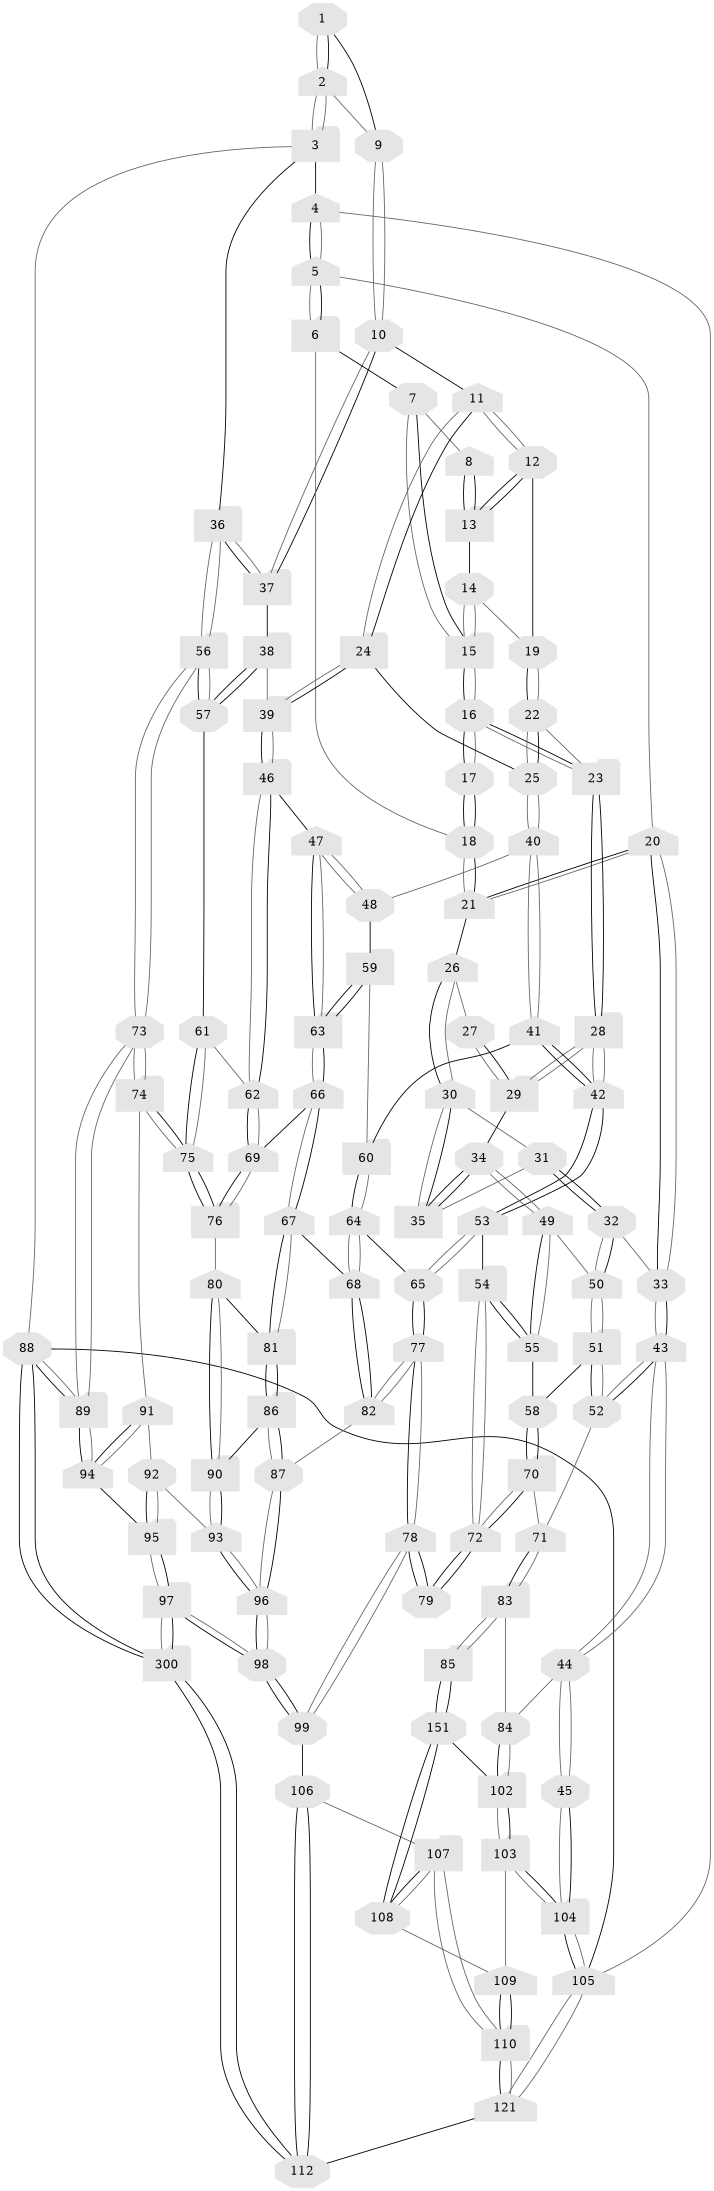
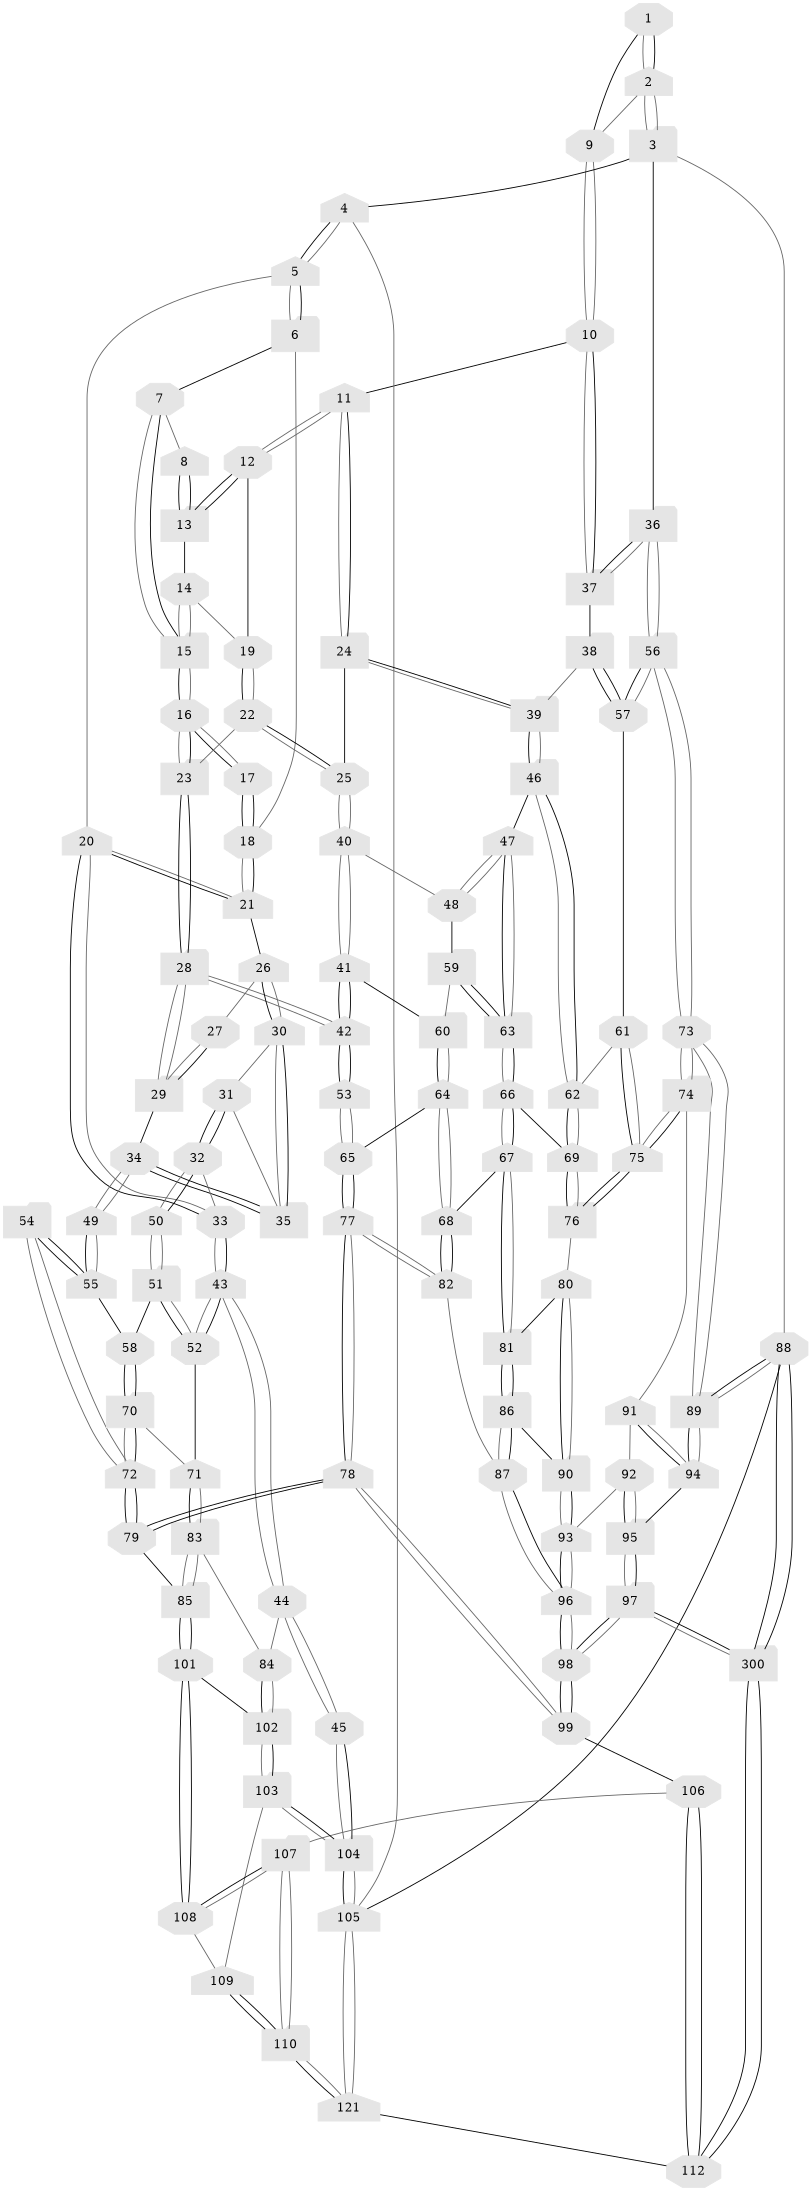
  graph {
    node [color=gray90 shape=house style=filled]
    edge [color=gray40]
    1 [shape=octagon]
    2
    9 [shape=octagon]
    3 [shape=folder]
    10 [shape=octagon]
    4
    36 [shape=folder]
    88 [shape=octagon]
    5
    105
    37 [shape=folder]
    56 [shape=folder]
    89 [shape=folder]
    n14 [label=300 shape=folder]
    6 [shape=folder]
    20
    45 [shape=octagon]
    104 [shape=folder]
    n19 [label=121]
    7 [shape=octagon]
    18 [shape=octagon]
    21
    33 [shape=octagon]
    8
    15 [shape=folder]
    13 [shape=folder]
    16 [shape=octagon]
    14 [shape=octagon]
    11
    12 [shape=octagon]
    24 [shape=folder]
    38 [shape=folder]
    19 [shape=octagon]
    25 [shape=octagon]
    39 [shape=folder]
    22 [shape=octagon]
    17 [shape=octagon]
    23 [shape=folder]
    28 [shape=folder]
    26
    43
    27 [shape=octagon]
    30
    40
    29 [shape=folder]
    42
    46 [shape=folder]
    41
    48 [shape=octagon]
    31 [shape=octagon]
    35 [shape=folder]
    34 [shape=octagon]
    53
    49
    32 [shape=octagon]
    50
    51 [shape=folder]
    44 [shape=octagon]
    52 [shape=octagon]
    55
    57 [shape=octagon]
    73 [shape=octagon]
    61 [shape=octagon]
    47
    62
    60 [shape=folder]
    59 [shape=folder]
    64
    54 [shape=folder]
    65 [shape=octagon]
    84 [shape=octagon]
    71
    102 [shape=folder]
    63 [shape=folder]
    69
    66
    58 [shape=octagon]
    70 [shape=folder]
    83 [shape=folder]
    72
    77
    79 [shape=octagon]
    74 [shape=folder]
    75
    68
    76 [shape=folder]
    67
    82
    78
    81 [shape=folder]
    86 [shape=folder]
    87 [shape=octagon]
    80
    85 [shape=folder]
    91
    94
    92 [shape=octagon]
    90 [shape=folder]
    99 [shape=octagon]
    106 [shape=octagon]
-   101 [shape=octagon label=151]
+   101 [shape=octagon]
    93
    96
    103 [shape=folder]
    108 [shape=octagon]
    98 [shape=octagon]
    112 [shape=octagon]
    95 [shape=folder]
    97 [shape=folder]
    107 [shape=folder]
    109
    110 [shape=folder]
    1 -- 2
    1 -- 2 [color=black]
    1 -- 9 [color=black]
    2 -- 9
    2 -- 3
    2 -- 3
    9 -- 10
    9 -- 10
    3 -- 4 [color=black]
    3 -- 36 [color=black]
    3 -- 88
    10 -- 37
    10 -- 37 [color=black]
    10 -- 11 [color=black]
    4 -- 5 [color=black]
    4 -- 5
    4 -- 105
    36 -- 37 [color=black]
    36 -- 37
    36 -- 56
    36 -- 56
    88 -- 105 [color=black]
    88 -- 89 [color=black]
    88 -- 89
    88 -- n14 [color=black]
    88 -- n14 [color=black]
    5 -- 6
    5 -- 6 [color=black]
    5 -- 20
    105 -- n19
    105 -- n19
    37 -- 38 [color=black]
    56 -- 57 [color=black]
    56 -- 57
    56 -- 73
    56 -- 73
    89 -- 94 [color=black]
    89 -- 94
    n14 -- 112 [color=black]
    n14 -- 112 [color=black]
    6 -- 7 [color=black]
    6 -- 18
    20 -- 21 [color=black]
    20 -- 21
    20 -- 33 [color=black]
    20 -- 33
    45 -- 104
    45 -- 104 [color=black]
    104 -- 105 [color=black]
    104 -- 105
    n19 -- 112 [color=black]
    7 -- 8
    7 -- 15
    7 -- 15 [color=black]
    18 -- 21
    18 -- 21 [color=black]
    21 -- 26 [color=black]
    33 -- 43
    33 -- 43 [color=black]
    8 -- 13 [color=black]
    8 -- 13 [color=black]
    15 -- 16 [color=black]
    15 -- 16
    13 -- 14 [color=black]
    16 -- 17 [color=black]
    16 -- 17
    16 -- 23
    16 -- 23 [color=black]
    14 -- 15
    14 -- 15
    14 -- 19
    11 -- 12
    11 -- 12
    11 -- 24
    11 -- 24 [color=black]
    12 -- 13 [color=black]
    12 -- 13 [color=black]
    12 -- 19 [color=black]
    24 -- 25 [color=black]
    24 -- 39
    24 -- 39 [color=black]
    38 -- 39
    38 -- 57 [color=black]
    38 -- 57 [color=black]
    19 -- 22 [color=black]
    19 -- 22
    25 -- 40
    25 -- 40
    39 -- 46 [color=black]
    39 -- 46
    22 -- 25
    22 -- 25 [color=black]
    22 -- 23
    17 -- 18 [color=black]
    17 -- 18 [color=black]
    23 -- 28 [color=black]
    23 -- 28 [color=black]
    28 -- 29
    28 -- 29
    28 -- 42
    28 -- 42
    26 -- 27
    26 -- 30 [color=black]
    26 -- 30
    43 -- 44
    43 -- 44
    43 -- 52
    43 -- 52 [color=black]
    27 -- 29
    27 -- 29 [color=black]
    30 -- 31
    30 -- 35
    30 -- 35 [color=black]
    40 -- 41
    40 -- 41
    40 -- 48
    29 -- 34 [color=black]
    42 -- 53 [color=black]
    42 -- 53 [color=black]
    46 -- 47 [color=black]
    46 -- 62
    46 -- 62 [color=black]
    41 -- 42 [color=black]
    41 -- 42 [color=black]
    41 -- 60 [color=black]
    48 -- 59 [color=black]
    31 -- 35
    31 -- 32 [color=black]
    31 -- 32 [color=black]
    34 -- 35 [color=black]
    34 -- 35 [color=black]
    34 -- 49
    34 -- 49
-   53 -- 54 [color=black]
    53 -- 65
    53 -- 65
-   49 -- 50
    49 -- 55 [color=black]
    49 -- 55
    32 -- 33
    32 -- 50
    32 -- 50 [color=black]
    50 -- 51
    50 -- 51
    51 -- 52 [color=black]
    51 -- 52
    51 -- 58 [color=black]
    44 -- 45
    44 -- 45
    44 -- 84
-   52 -- 71
+   52 -- 71 [color=black]
    55 -- 58 [color=black]
    57 -- 61 [color=black]
    73 -- 89
    73 -- 89
    73 -- 74
    73 -- 74
    61 -- 62
    61 -- 75 [color=black]
    61 -- 75
    47 -- 48
    47 -- 48
    47 -- 63 [color=black]
    47 -- 63
    62 -- 69 [color=black]
    62 -- 69
    60 -- 64 [color=black]
    60 -- 64
    59 -- 60
    59 -- 63 [color=black]
    59 -- 63 [color=black]
    64 -- 65 [color=black]
    64 -- 68
    64 -- 68
    54 -- 55 [color=black]
    54 -- 55 [color=black]
    54 -- 72
    54 -- 72
    65 -- 77 [color=black]
    65 -- 77 [color=black]
    84 -- 102 [color=black]
    84 -- 102
    71 -- 83 [color=black]
    71 -- 83
    102 -- 103
    102 -- 103 [color=black]
    63 -- 66
    63 -- 66 [color=black]
    69 -- 76 [color=black]
    69 -- 76
    66 -- 69 [color=black]
    66 -- 67
    66 -- 67 [color=black]
    58 -- 70 [color=black]
    58 -- 70 [color=black]
    70 -- 71
    70 -- 72
    70 -- 72 [color=black]
    83 -- 84
    83 -- 85
    83 -- 85
    72 -- 79 [color=black]
    72 -- 79 [color=black]
    77 -- 82
    77 -- 82
    77 -- 78 [color=black]
    77 -- 78
+   79 -- 85 [color=black]
    74 -- 75
    74 -- 75 [color=black]
    74 -- 91
    75 -- 76 [color=black]
    75 -- 76 [color=black]
    68 -- 82 [color=black]
    68 -- 82 [color=black]
    76 -- 80
    67 -- 68 [color=black]
    67 -- 81 [color=black]
    67 -- 81
    82 -- 87
    78 -- 79 [color=black]
    78 -- 79 [color=black]
    78 -- 99
    78 -- 99
    81 -- 86 [color=black]
    81 -- 86 [color=black]
    86 -- 87
    86 -- 87 [color=black]
    86 -- 90 [color=black]
    87 -- 96
    87 -- 96 [color=black]
    80 -- 81 [color=black]
    80 -- 90 [color=black]
    80 -- 90
    85 -- 101 [color=black]
    85 -- 101 [color=black]
    91 -- 94 [color=black]
    91 -- 94
    91 -- 92
    94 -- 95 [color=black]
    92 -- 93
    92 -- 95 [color=black]
    92 -- 95
    90 -- 93
    90 -- 93 [color=black]
    99 -- 106 [color=black]
    106 -- 112 [color=black]
    106 -- 112 [color=black]
    106 -- 107
    101 -- 102 [color=black]
    101 -- 108 [color=black]
    101 -- 108 [color=black]
    93 -- 96 [color=black]
    93 -- 96
    96 -- 98 [color=black]
    96 -- 98
    103 -- 104
    103 -- 104 [color=black]
    103 -- 109
    108 -- 109
    98 -- 99 [color=black]
    98 -- 99 [color=black]
    95 -- 97
    95 -- 97 [color=black]
    97 -- n14
    97 -- n14 [color=black]
    97 -- 98 [color=black]
    97 -- 98
    107 -- 108 [color=black]
    107 -- 108
    107 -- 110
    107 -- 110
    109 -- 110 [color=black]
    109 -- 110 [color=black]
    110 -- n19 [color=black]
    110 -- n19
  }
